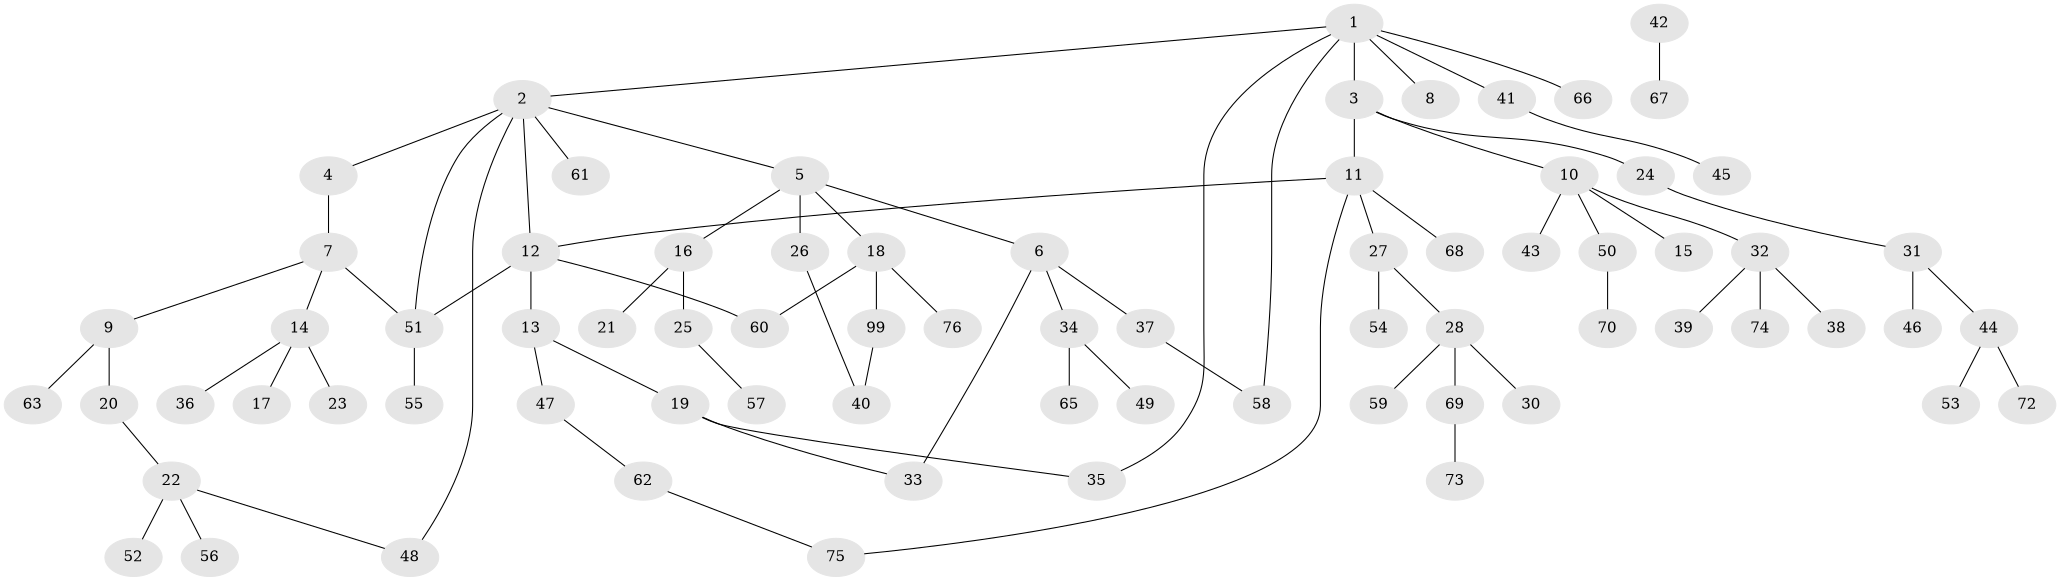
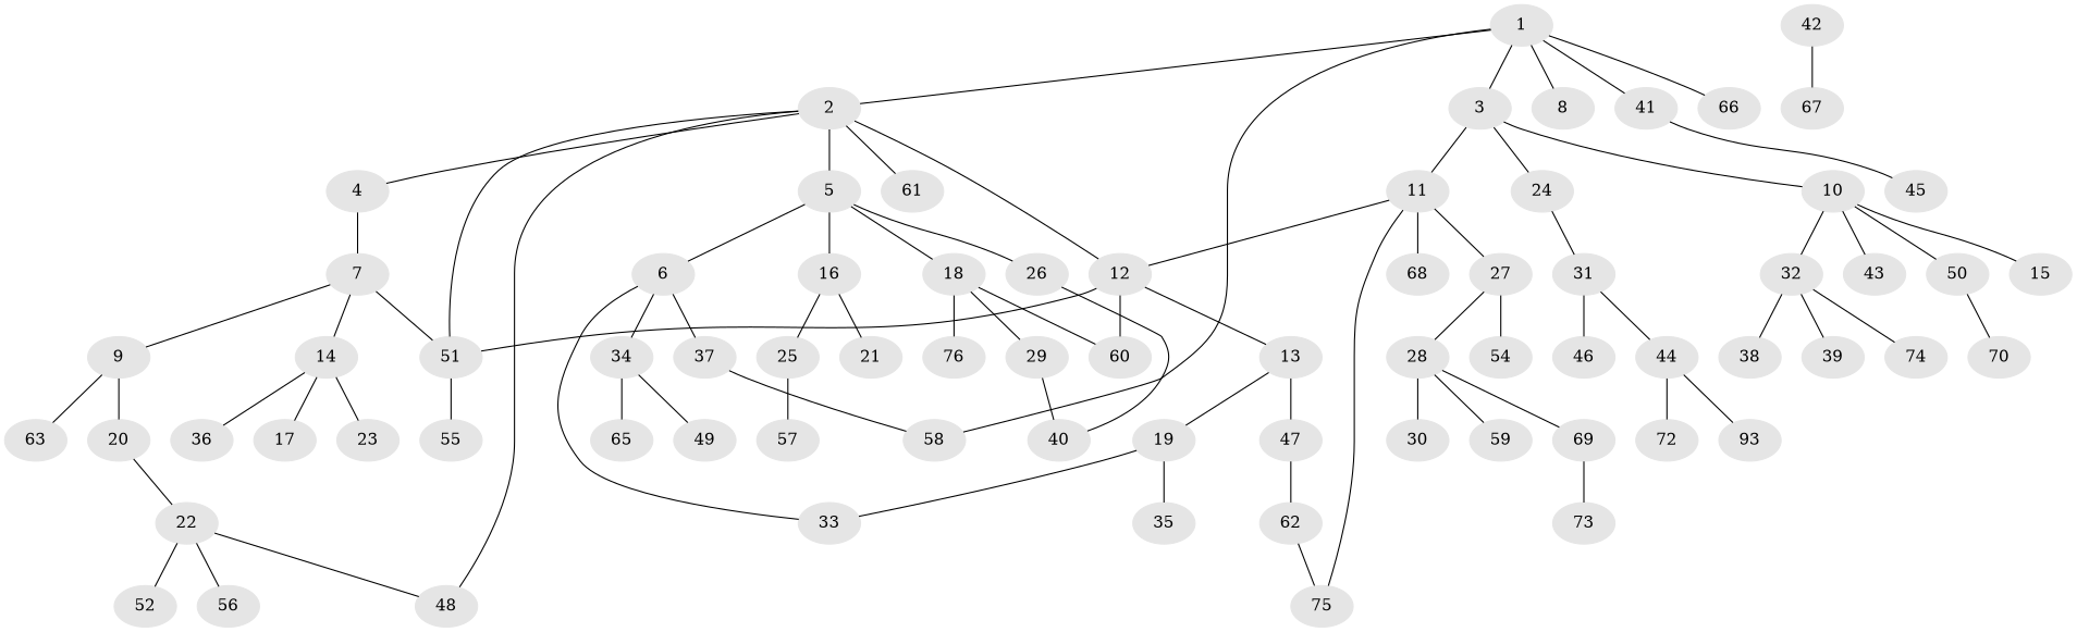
  graph {
    node [color=gray90 style=filled]
    1
    2
    3
    8
    35
    41
    58
    66
    4
    5
    12
    48
    51
    61
    10
    11
    24
    45
    42
    67
    7
    6
    16
    18
    26
    13
    60
    55
    15
    32
    43
    50
    27
    68
    75
    31
    9
    14
    33
    34
    37
    21
    25
-   29 [label=99]
+   29
    n45 [label=76]
    40
    49
    65
    20
    63
    17
    23
    36
    22
    38
    39
    74
    70
    28
    54
    19
    47
    62
    57
    52
    56
    44
    46
    30
    59
    69
    73
-   53
+   53 [label=93]
    72
    1 -- 2
    1 -- 3
    1 -- 8
-   1 -- 35
    1 -- 41
    1 -- 58
    1 -- 66
    2 -- 4
    2 -- 5
    2 -- 12
    2 -- 48
    2 -- 51
    2 -- 61
    3 -- 10
    3 -- 11
    3 -- 24
    41 -- 45
    4 -- 7
    5 -- 6
    5 -- 16
    5 -- 18
    5 -- 26
    12 -- 51
    12 -- 13
    12 -- 60
    51 -- 55
    10 -- 15
    10 -- 32
    10 -- 43
    10 -- 50
    11 -- 12
    11 -- 27
    11 -- 68
    11 -- 75
    24 -- 31
    42 -- 67
    7 -- 51
    7 -- 9
    7 -- 14
    6 -- 33
    6 -- 34
    6 -- 37
    16 -- 21
    16 -- 25
    18 -- 60
    18 -- 29
    18 -- n45
    26 -- 40
    13 -- 19
    13 -- 47
    32 -- 38
    32 -- 39
    32 -- 74
    50 -- 70
    27 -- 28
    27 -- 54
    31 -- 44
    31 -- 46
    9 -- 20
    9 -- 63
    14 -- 17
    14 -- 23
    14 -- 36
    34 -- 49
    34 -- 65
    37 -- 58
    25 -- 57
    29 -- 40
    20 -- 22
    22 -- 48
    22 -- 52
    22 -- 56
    28 -- 30
    28 -- 59
    28 -- 69
    19 -- 35
    19 -- 33
    47 -- 62
    62 -- 75
    44 -- 53
    44 -- 72
    69 -- 73
  }
